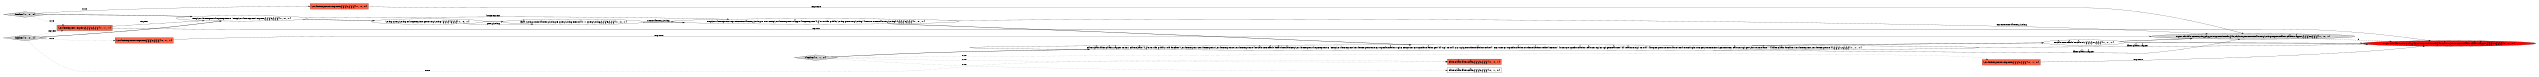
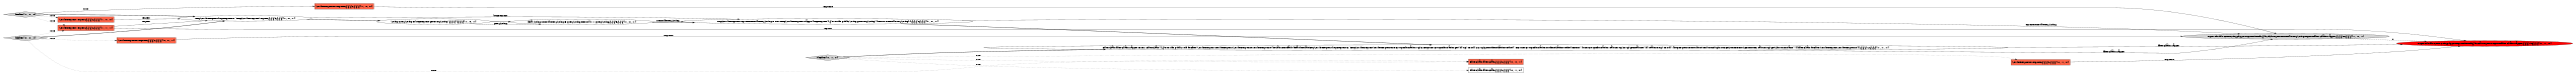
  digraph {
    rankdir=LR
    node [fillcolor=white shape=ellipse style=filled]
    edge [style=solid]
    n1 [fillcolor=lightgray label="super.edu.fdu.CPPDG.tinypdg.pe.ExpressionInfo@d82d2brequestNonNullQueryStringresponsefilterChainWrapper@@@28@@@['1', '0', '1']"]
    n2 [fillcolor=red label="super.edu.fdu.CPPDG.tinypdg.pe.ExpressionInfo@d82ca0requestresponsefilterChainWrapper@@@19@@@['0', '1', '0']"]
    n3 [fillcolor=lightgray label="doFilter['1', '0', '0']" shape=diamond]
    n4 [label="HttpServletRequest httpRequest = (HttpServletRequest)request@@@3@@@['1', '0', '1']"]
+   n5 [fillcolor=tomato label="ServletRequest request@@@2@@@['1', '0', '0']" shape=box]
    n6 [fillcolor=tomato label="ServletRequest request@@@2@@@['1', '1', '1']" shape=box]
    n7 [fillcolor=tomato label="ServletResponse response@@@2@@@['1', '0', '0']" shape=box]
    n8 [label="HttpServletRequest requestNonNullQueryString = new HttpServletRequestWrapper(httpRequest){@Override public String getQueryString(){return nonNullQueryString}}@@@6@@@['1', '0', '1']"]
    n9 [label="String queryString = httpRequest.getQueryString()@@@4@@@['1', '0', '1']"]
    n10 [label="FilterChain filterChainWrapper = new FilterChain(){@Override public void doFilter(ServletRequest servletRequest,ServletResponse servletResponse){Locale.setDefault(defaultLocale)HttpServletRequest httpRequest = (HttpServletRequest)servletRequestUserGroupInformation ugi = HttpUserGroupInformation.get()if (ugi != null && ugi.getAuthenticationMethod() == UserGroupInformation.AuthenticationMethod.PROXY) {UserGroupInformation realUserUgi = ugi.getRealUser()if (realUserUgi != null) {httpRequest.setAttribute(KerberosPlugin.IMPERSONATOR_USER_NAME,realUserUgi.getShortUserName())}}filterChain.doFilter(servletRequest,servletResponse)}}@@@12@@@['1', '1', '1']"]
    n11 [label="final String nonNullQueryString = queryString == null? \"\": queryString@@@5@@@['1', '0', '1']"]
    n12 [fillcolor=lightgray label="doFilter['0', '0', '1']" shape=diamond]
    n13 [fillcolor=tomato label="ServletResponse response@@@2@@@['0', '0', '1']" shape=box]
    n14 [fillcolor=tomato label="FilterChain filterChain@@@2@@@['0', '0', '1']" shape=box]
    n15 [label="FilterChain filterChain@@@2@@@['0', '1', '0']" shape=box]
-   n16 [label="Locale.setDefault(Locale.US)@@@27@@@['1', '1', '1']"]
    n17 [fillcolor=lightgray label="doFilter['0', '1', '0']" shape=diamond]
    n18 [fillcolor=tomato label="ServletResponse response@@@2@@@['0', '1', '0']" shape=box]
    n1 -> n2 [label=0 style=dashed]
    n3 -> n4 [style=bold]
+   n3 -> n5 [label=true style=dotted]
    n3 -> n6 [label=true style=dotted]
    n3 -> n7 [label=true]
    n4 -> n8 [label=httpRequest]
    n4 -> n9 [style=bold]
+   n5 -> n4 [label=request]
    n6 -> n2 [label=request]
    n6 -> n4 [label=request]
    n7 -> n1 [label=response]
    n8 -> n1 [label=requestNonNullQueryString]
    n8 -> n10 [style=bold]
    n9 -> n11 [style=bold]
    n9 -> n11 [label=queryString]
    n10 -> n1 [label=filterChainWrapper]
    n10 -> n2 [label=filterChainWrapper]
-   n10 -> n16 [style=bold]
    n11 -> n8 [label=nonNullQueryString]
    n11 -> n8 [style=bold]
    n12 -> n4 [style=bold]
-   n12 -> n6 [label=request style=dotted]
+   n12 -> n6 [label=true style=dotted]
    n12 -> n13 [label=true style=dotted]
    n12 -> n14 [label=true style=dotted]
    n13 -> n1 [label=response]
-   n16 -> n1 [style=bold]
-   n16 -> n2 [style=bold]
    n17 -> n10 [style=bold]
    n17 -> n14 [label=true style=dotted]
    n17 -> n15 [label=true style=dotted]
    n17 -> n18 [label=true style=dotted]
    n18 -> n2 [label=response]
  }
